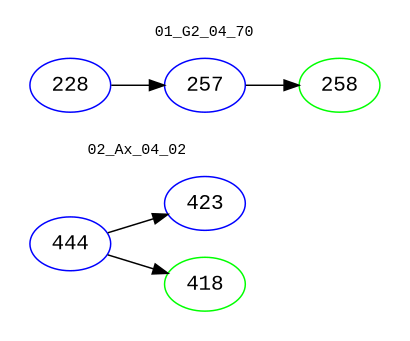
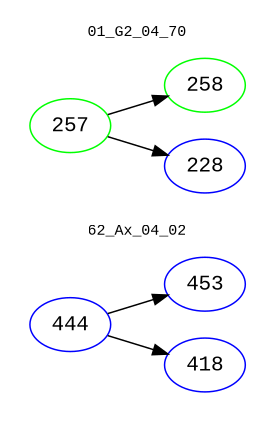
  digraph {
    fontname="Liberation Mono"
    rankdir=LR
    node [color=blue fontname="Liberation Mono"]
    edge [color=black fontname="Liberation Mono"]
    n1 [label=444]
-   n2 [color=green label=418]
-   n3 [label=423]
-   n4 [label=257]
+   n2 [label=418]
+   n3 [label=453]
+   n4 [color=green label=257]
    n5 [label=228]
    n6 [color=green label=258]
    subgraph cluster_1 {
      color=white
      fontsize=10
-     label="02_Ax_04_02"
+     label="62_Ax_04_02"
      n1
      n2
      n3
    }
    subgraph cluster_2 {
      color=white
      fontsize=10
      label="01_G2_04_70"
      n4
      n5
      n6
    }
    n1 -> n2
    n1 -> n3
-   n5 -> n4
+   n4 -> n5
    n4 -> n6
  }
